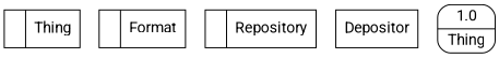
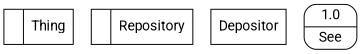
  digraph {
    fontname=Roboto
    node [shape=record fontname=Roboto]
    n1 [label="<f0>  |<f1> Thing "]
-   n2 [label="<f0>  |<f1> Format "]
    n3 [label="<f0>  |<f1> Repository "]
    n4 [label=Depositor shape=box]
-   n5 [label="{<f0> 1.0|<f1> Thing }" shape=Mrecord]
+   n5 [label="{<f0> 1.0|<f1> See }" shape=Mrecord]
  }
